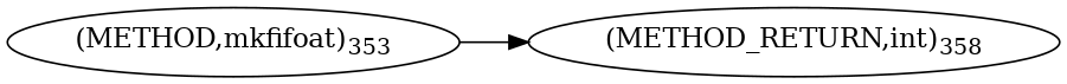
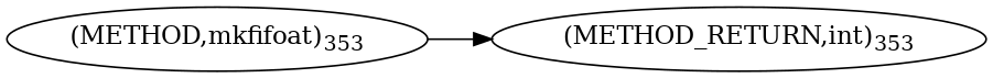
  digraph {
    rankdir=LR
    n1 [label=<(METHOD,mkfifoat)<SUB>353</SUB>>]
-   n2 [label=<(METHOD_RETURN,int)<SUB>358</SUB>>]
+   n2 [label=<(METHOD_RETURN,int)<SUB>353</SUB>>]
    n1 -> n2 [arrowhead=normal]
  }
